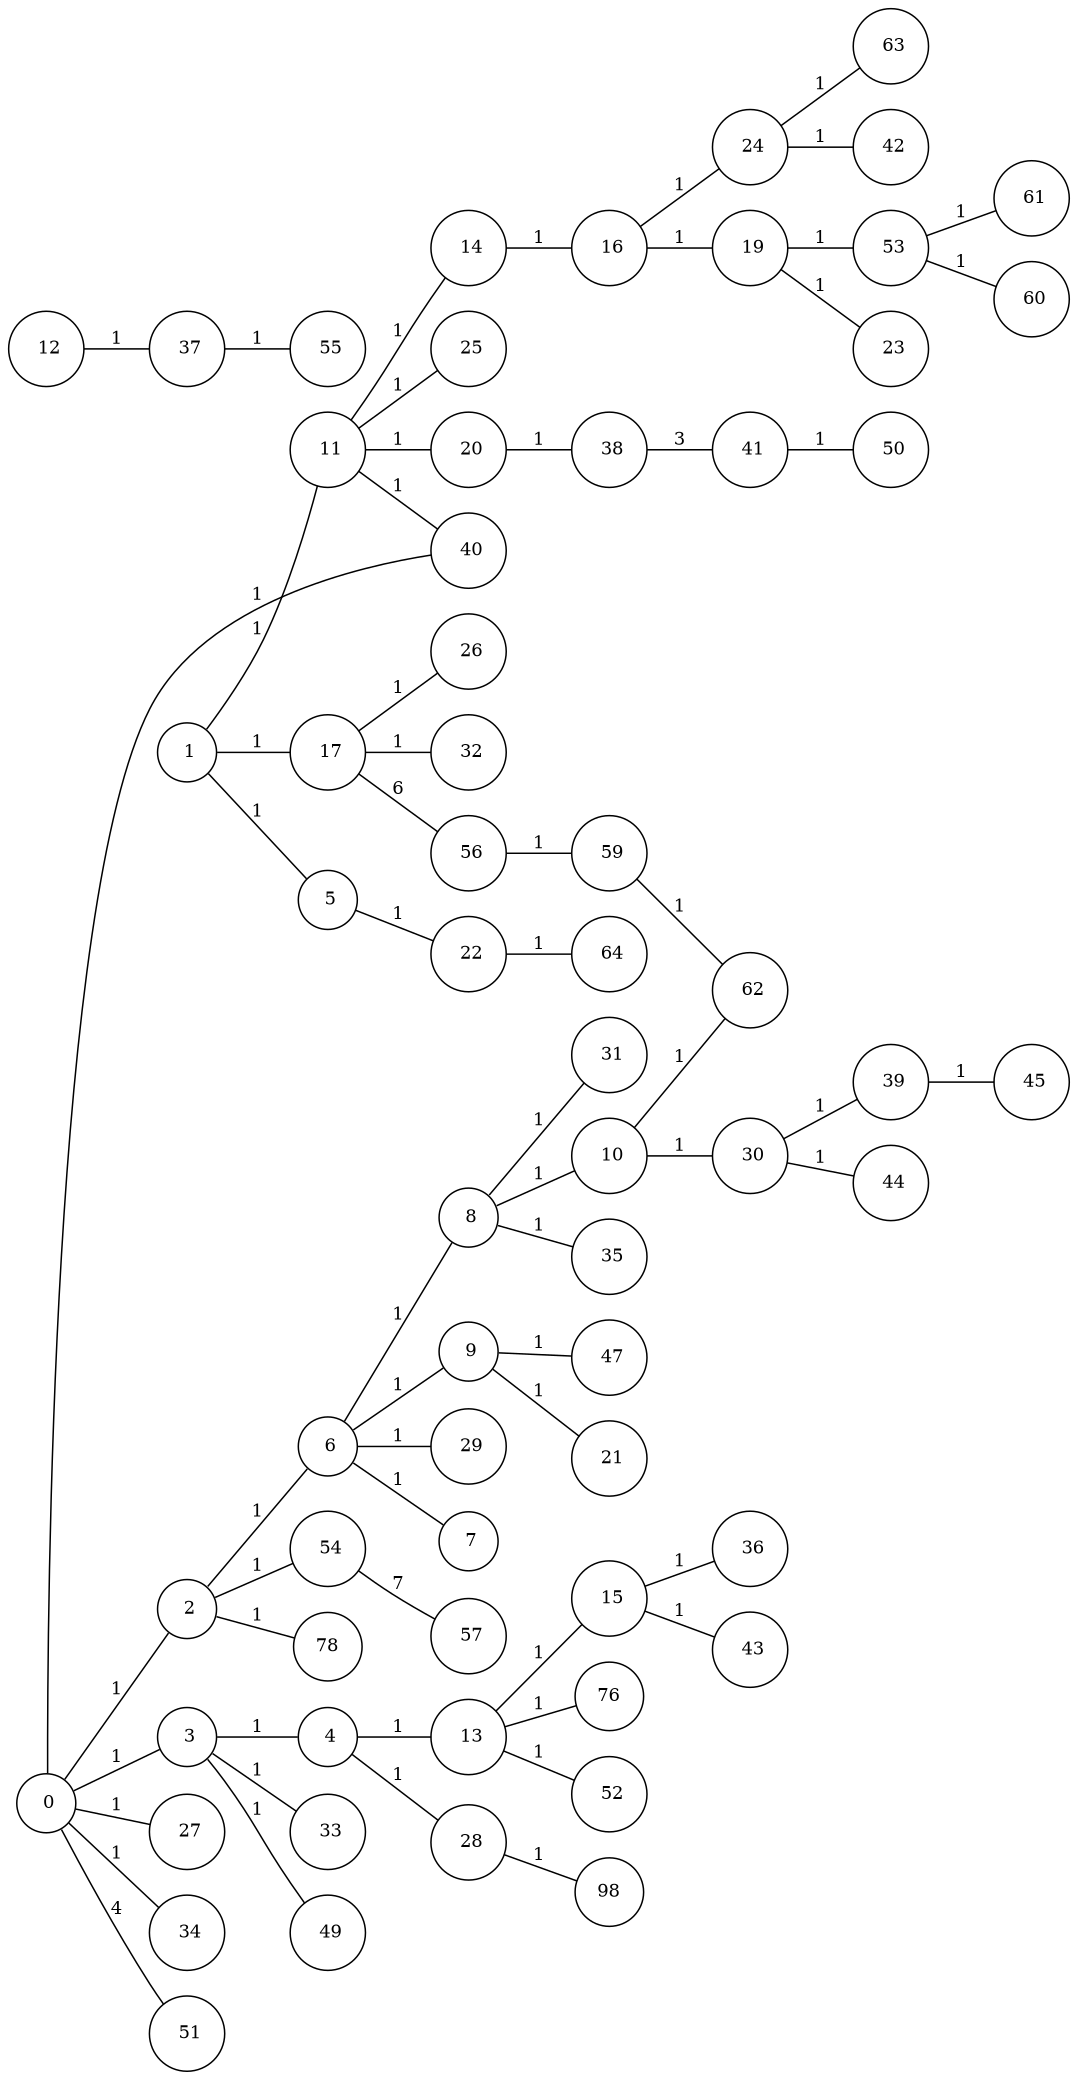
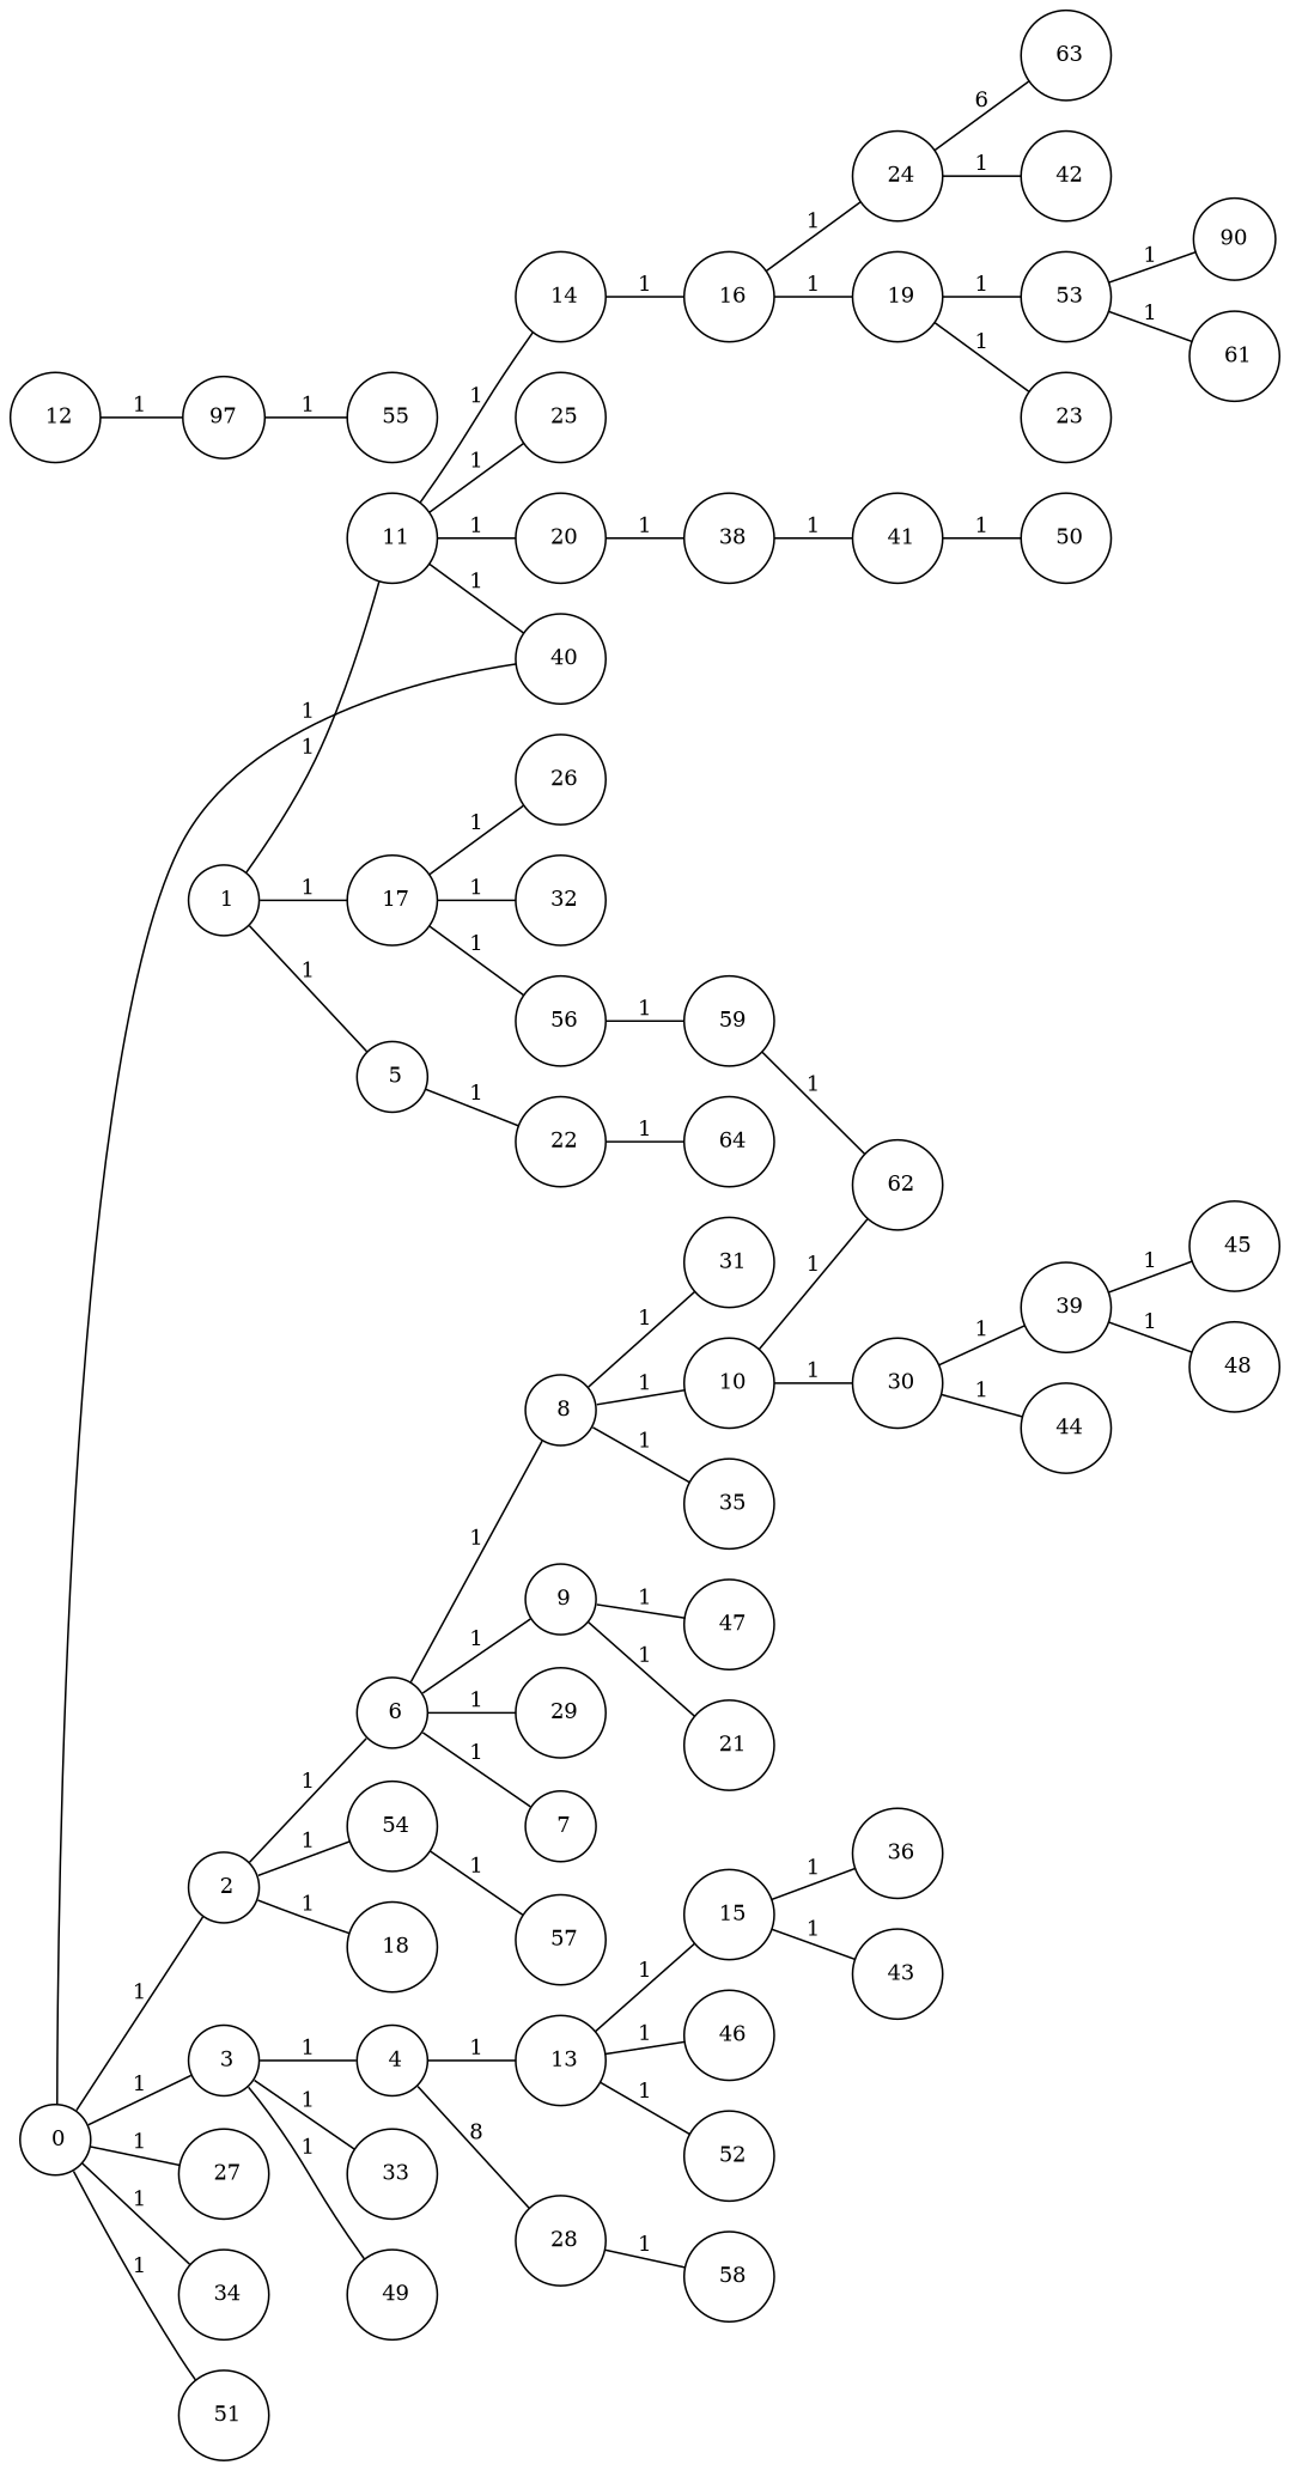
  graph {
    fixedsize="true;"
    rankdir=LR
    node [color=black fontsize=12 hight=.12 shape=circle]
    edge [fontsize=12]
    n1 [label=" 0" width=.12]
    n2 [label=" 2" width=.12]
    n3 [label=" 3" width=.12]
    n4 [label=" 27" width=.12]
    n5 [label=" 34" width=.12]
    n6 [label=" 51" width=.12]
    n7 [label=" 40" width=.12]
    n8 [label=" 1" width=.12]
    n9 [label=" 5" width=.12]
    n10 [label=" 11" width=.12]
    n11 [label=" 17" width=.12]
    n12 [label=" 6" width=.12]
-   n13 [label=78 width=.12]
+   n13 [label=" 18" width=.12]
    n14 [label=" 54" width=.12]
    n15 [label=" 4" width=.12]
    n16 [label=" 33" width=.12]
    n17 [label=" 49" width=.12]
    n18 [label=" 22" width=.12]
    n19 [label=" 14" width=.12]
    n20 [label=" 20" width=.12]
    n21 [label=" 25" width=.12]
    n22 [label=" 26" width=.12]
    n23 [label=" 32" width=.12]
    n24 [label=" 56" width=.12]
    n25 [label=" 7" width=.12]
    n26 [label=" 8" width=.12]
    n27 [label=" 9" width=.12]
    n28 [label=" 29" width=.12]
    n29 [label=" 57" width=.12]
    n30 [label=" 13" width=.12]
    n31 [label=" 28" width=.12]
    n32 [label=" 15" width=.12]
-   n33 [label=76 width=.12]
+   n33 [label=" 46" width=.12]
    n34 [label=" 52" width=.12]
-   n35 [label=98 width=.12]
+   n35 [label=" 58" width=.12]
    n36 [label=" 64" width=.12]
    n37 [label=" 10" width=.12]
    n38 [label=" 31" width=.12]
    n39 [label=" 35" width=.12]
    n40 [label=" 21" width=.12]
    n41 [label=" 47" width=.12]
    n42 [label=" 30" width=.12]
    n43 [label=" 62" width=.12]
    n44 [label=" 12" width=.12]
-   n45 [label=" 37" width=.12]
+   n45 [label=97 width=.12]
    n46 [label=" 39" width=.12]
    n47 [label=" 44" width=.12]
    n48 [label=" 16" width=.12]
    n49 [label=" 38" width=.12]
    n50 [label=" 55" width=.12]
    n51 [label=" 36" width=.12]
    n52 [label=" 43" width=.12]
    n53 [label=" 19" width=.12]
    n54 [label=" 24" width=.12]
    n55 [label=" 23" width=.12]
    n56 [label=" 53" width=.12]
    n57 [label=" 42" width=.12]
    n58 [label=" 63" width=.12]
    n59 [label=" 59" width=.12]
-   n60 [label=" 60" width=.12]
+   n60 [label=90 width=.12]
    n61 [label=" 61" width=.12]
    n62 [label=" 41" width=.12]
    n63 [label=" 45" width=.12]
+   n64 [label=" 48" width=.12]
    n65 [label=" 50" width=.12]
    n1 -- n2 [label=1]
    n1 -- n3 [label=1]
    n1 -- n4 [label=1]
    n1 -- n5 [label=1]
-   n1 -- n6 [label=4]
+   n1 -- n6 [label=1]
    n1 -- n7 [label=1]
    n2 -- n12 [label=1]
    n2 -- n13 [label=1]
    n2 -- n14 [label=1]
    n3 -- n15 [label=1]
    n3 -- n16 [label=1]
    n3 -- n17 [label=1]
    n8 -- n9 [label=1]
    n8 -- n10 [label=1]
    n8 -- n11 [label=1]
    n9 -- n18 [label=1]
    n10 -- n7 [label=1]
    n10 -- n19 [label=1]
    n10 -- n20 [label=1]
    n10 -- n21 [label=1]
    n11 -- n22 [label=1]
    n11 -- n23 [label=1]
-   n11 -- n24 [label=6]
+   n11 -- n24 [label=1]
    n12 -- n25 [label=1]
    n12 -- n26 [label=1]
    n12 -- n27 [label=1]
    n12 -- n28 [label=1]
-   n14 -- n29 [label=7]
+   n14 -- n29 [label=1]
    n15 -- n30 [label=1]
-   n15 -- n31 [label=1]
+   n15 -- n31 [label=8]
    n18 -- n36 [label=1]
    n19 -- n48 [label=1]
    n20 -- n49 [label=1]
    n24 -- n59 [label=1]
    n26 -- n37 [label=1]
    n26 -- n38 [label=1]
    n26 -- n39 [label=1]
    n27 -- n40 [label=1]
    n27 -- n41 [label=1]
    n30 -- n32 [label=1]
    n30 -- n33 [label=1]
    n30 -- n34 [label=1]
    n31 -- n35 [label=1]
    n32 -- n51 [label=1]
    n32 -- n52 [label=1]
    n37 -- n42 [label=1]
    n37 -- n43 [label=1]
    n42 -- n46 [label=1]
    n42 -- n47 [label=1]
    n44 -- n45 [label=1]
    n45 -- n50 [label=1]
    n46 -- n63 [label=1]
+   n46 -- n64 [label=1]
    n48 -- n53 [label=1]
    n48 -- n54 [label=1]
-   n49 -- n62 [label=3]
+   n49 -- n62 [label=1]
    n53 -- n55 [label=1]
    n53 -- n56 [label=1]
    n54 -- n57 [label=1]
-   n54 -- n58 [label=1]
+   n54 -- n58 [label=6]
    n56 -- n60 [label=1]
    n56 -- n61 [label=1]
    n59 -- n43 [label=1]
    n62 -- n65 [label=1]
  }
